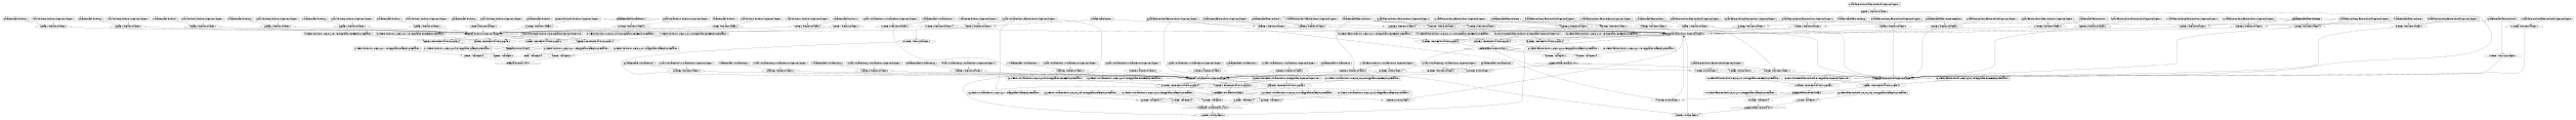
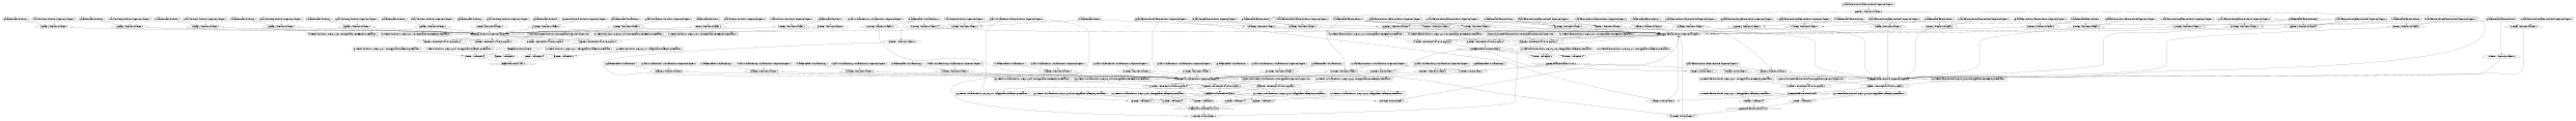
  digraph {
    node [shape=box]
    n1 [label="1:execCode(dmz_host_10,root):0" shape=diamond]
    n2 [label="2:RULE 1 (local exploit):0" shape=ellipse]
    n3 [label="3:vulExists(dmz_host_10,'CVE-2016-0011',clientApplication,localExploit,privEscalation):1"]
    n4 [label="4:execCode(dmz_host_10,user):0" shape=diamond]
    n5 [label="52:RULE 1 (local exploit):0" shape=ellipse]
    n6 [label="54:RULE 1 (local exploit):0" shape=ellipse]
    n7 [label="56:RULE 1 (local exploit):0" shape=ellipse]
    n8 [label="5:RULE 2 (remote exploit of a server program):0" shape=ellipse]
    n9 [label="6:netAccess(dmz_host_10,httpProtocol,httpPort):0" shape=diamond]
    n10 [label="46:RULE 2 (remote exploit of a server program):0" shape=ellipse]
    n11 [label="48:RULE 2 (remote exploit of a server program):0" shape=ellipse]
    n12 [label="50:RULE 2 (remote exploit of a server program):0" shape=ellipse]
    n13 [label="7:RULE 6 (direct network access):0" shape=ellipse]
    n14 [label="8:hacl(dmz_host_1,dmz_host_10,httpProtocol,httpPort):1"]
    n15 [label="9:attackerLocated(dmz_host_1):1"]
    n16 [label="10:RULE 6 (direct network access):0" shape=ellipse]
    n17 [label="11:hacl(dmz_host_10,dmz_host_10,httpProtocol,httpPort):1"]
    n18 [label="12:attackerLocated(dmz_host_10):1"]
    n19 [label="43:RULE 7 (direct on-host access):0" shape=ellipse]
    n20 [label="13:RULE 6 (direct network access):0" shape=ellipse]
    n21 [label="14:hacl(dmz_host_2,dmz_host_10,httpProtocol,httpPort):1"]
    n22 [label="15:attackerLocated(dmz_host_2):1"]
    n23 [label="16:RULE 6 (direct network access):0" shape=ellipse]
    n24 [label="17:hacl(dmz_host_3,dmz_host_10,httpProtocol,httpPort):1"]
    n25 [label="18:attackerLocated(dmz_host_3):1"]
    n26 [label="19:RULE 6 (direct network access):0" shape=ellipse]
    n27 [label="20:hacl(dmz_host_4,dmz_host_10,httpProtocol,httpPort):1"]
    n28 [label="21:attackerLocated(dmz_host_4):1"]
    n29 [label="22:RULE 6 (direct network access):0" shape=ellipse]
    n30 [label="23:hacl(dmz_host_5,dmz_host_10,httpProtocol,httpPort):1"]
    n31 [label="24:attackerLocated(dmz_host_5):1"]
    n32 [label="25:RULE 6 (direct network access):0" shape=ellipse]
    n33 [label="26:hacl(dmz_host_6,dmz_host_10,httpProtocol,httpPort):1"]
    n34 [label="27:attackerLocated(dmz_host_6):1"]
    n35 [label="28:RULE 6 (direct network access):0" shape=ellipse]
    n36 [label="29:hacl(dmz_host_7,dmz_host_10,httpProtocol,httpPort):1"]
    n37 [label="30:attackerLocated(dmz_host_7):1"]
    n38 [label="31:RULE 6 (direct network access):0" shape=ellipse]
    n39 [label="32:hacl(dmz_host_8,dmz_host_10,httpProtocol,httpPort):1"]
    n40 [label="33:attackerLocated(dmz_host_8):1"]
    n41 [label="34:RULE 6 (direct network access):0" shape=ellipse]
    n42 [label="35:remote(dmz_host_9,dmz_host_10,httpProtocol,httpPort):1"]
    n43 [label="36:attackerLocated(dmz_host_9):1"]
    n44 [label="37:RULE 6 (direct network access):0" shape=ellipse]
    n45 [label="38:hacl(historian_host_10,dmz_host_10,httpProtocol,httpPort):1"]
-   n46 [label="39:attackerLocated(historian_host_10):1" shape=diamond]
+   n46 [label="39:attackerLocated(historian_host_10):1"]
    n47 [label="40:RULE 6 (direct network access):0" shape=ellipse]
    n48 [label="41:hacl(internet,dmz_host_10,httpProtocol,httpPort):1"]
    n49 [label="42:attackerLocated(internet):1"]
    n50 [label="189:RULE 6 (direct network access):0" shape=ellipse]
    n51 [label="63:netAccess(fileServers_host_10,httpProtocol,httpPort):0" shape=diamond]
    n52 [label="44:networkServiceInfo(dmz_host_10,serverApplication,httpProtocol,httpPort,user):1"]
    n53 [label="45:vulExists(dmz_host_10,'CVE-2016-0011',serverApplication,remoteExploit,privEscalation):1"]
    n54 [label="47:vulExists(dmz_host_10,'CVE-2016-0012',serverApplication,remoteExploit,privEscalation):1"]
    n55 [label="49:vulExists(dmz_host_10,'CVE-2016-0022',serverApplication,remoteExploit,privEscalation):1"]
    n56 [label="51:vulExists(dmz_host_10,'CVE-2016-0029',serverApplication,remoteExploit,privEscalation):1"]
    n57 [label="53:vulExists(dmz_host_10,'CVE-2016-0011',localApplication,localExploit,privEscalation):1"]
    n58 [label="55:vulExists(dmz_host_10,'CVE-2016-0011',serverApplication,localExploit,privEscalation):1"]
    n59 [label="57:vulExists(dmz_host_10,'CVE-2016-0029',serverApplication,localExploit,privEscalation):1"]
    n60 [label="58:execCode(fileServers_host_10,root):0" shape=diamond]
    n61 [label="72:RULE 5 (multi-hop access):0" shape=ellipse]
    n62 [label="120:RULE 5 (multi-hop access):0" shape=ellipse]
    n63 [label="71:netAccess(fileServers_host_9,httpProtocol,httpPort):0" shape=diamond]
    n64 [label="119:netAccess(workStation_host_10,httpProtocol,httpPort):0" shape=diamond]
    n65 [label="59:RULE 1 (local exploit):0" shape=ellipse]
    n66 [label="60:vulExists(fileServers_host_10,'CVE-2016-0008',clientApplication,localExploit,privEscalation):1"]
    n67 [label="61:execCode(fileServers_host_10,user):0" shape=diamond]
    n68 [label="74:RULE 5 (multi-hop access):0" shape=ellipse]
    n69 [label="122:RULE 5 (multi-hop access):0" shape=ellipse]
    n70 [label="199:RULE 1 (local exploit):0" shape=ellipse]
    n71 [label="62:RULE 2 (remote exploit of a server program):0" shape=ellipse]
    n72 [label="195:RULE 2 (remote exploit of a server program):0" shape=ellipse]
    n73 [label="197:RULE 2 (remote exploit of a server program):0" shape=ellipse]
    n74 [label="64:RULE 5 (multi-hop access):0" shape=ellipse]
    n75 [label="65:hacl(fileServers_host_9,fileServers_host_10,httpProtocol,httpPort):1"]
    n76 [label="111:RULE 5 (multi-hop access):0" shape=ellipse]
    n77 [label="188:RULE 6 (direct network access):0" shape=ellipse]
    n78 [label="66:execCode(fileServers_host_9,root):0" shape=diamond]
    n79 [label="67:RULE 1 (local exploit):0" shape=ellipse]
    n80 [label="68:vulExists(fileServers_host_9,'CVE-2016-0003',serverApplication,localExploit,privEscalation):1"]
    n81 [label="69:execCode(fileServers_host_9,user):0" shape=diamond]
    n82 [label="109:RULE 1 (local exploit):0" shape=ellipse]
    n83 [label="70:RULE 2 (remote exploit of a server program):0" shape=ellipse]
    n84 [label="107:RULE 2 (remote exploit of a server program):0" shape=ellipse]
    n85 [label="73:hacl(fileServers_host_10,fileServers_host_9,httpProtocol,httpPort):1"]
    n86 [label="78:RULE 6 (direct network access):0" shape=ellipse]
    n87 [label="75:RULE 6 (direct network access):0" shape=ellipse]
    n88 [label="76:hacl(fileServers_host_1,fileServers_host_9,httpProtocol,httpPort):1"]
    n89 [label="77:attackerLocated(fileServers_host_1):1"]
    n90 [label="170:RULE 6 (direct network access):0" shape=ellipse]
    n91 [label="79:attackerLocated(fileServers_host_10):1"]
    n92 [label="123:RULE 6 (direct network access):0" shape=ellipse]
    n93 [label="172:RULE 6 (direct network access):0" shape=ellipse]
    n94 [label="192:RULE 7 (direct on-host access):0" shape=ellipse]
    n95 [label="80:RULE 6 (direct network access):0" shape=ellipse]
    n96 [label="81:hacl(fileServers_host_2,fileServers_host_9,httpProtocol,httpPort):1"]
-   n97 [label="82:attackerLocated(fileServers_remoteExploit_2):1"]
+   n97 [label="82:attackerLocated(fileServers_host_2):1"]
    n98 [label="174:RULE 6 (direct network access):0" shape=ellipse]
    n99 [label="83:RULE 6 (direct network access):0" shape=ellipse]
    n100 [label="84:hacl(fileServers_host_3,fileServers_host_9,httpProtocol,httpPort):1"]
    n101 [label="85:attackerLocated(fileServers_host_3):1" shape=diamond]
    n102 [label="176:RULE 6 (direct network access):0" shape=ellipse]
    n103 [label="86:RULE 6 (direct network access):0" shape=ellipse]
    n104 [label="88:attackerLocated(fileServers_host_4):1"]
    n105 [label="87:hacl(fileServers_host_4,fileServers_host_9,httpProtocol,httpPort):1"]
    n106 [label="178:RULE 6 (direct network access):0" shape=ellipse]
    n107 [label="89:RULE 6 (direct network access):0" shape=ellipse]
    n108 [label="90:hacl(fileServers_host_5,fileServers_host_9,httpProtocol,httpPort):1"]
    n109 [label="91:attackerLocated(fileServers_host_5):1"]
    n110 [label="180:RULE 6 (direct network access):0" shape=ellipse]
    n111 [label="92:RULE 6 (direct network access):0" shape=ellipse]
    n112 [label="93:hacl(fileServers_host_6,fileServers_host_9,httpProtocol,httpPort):1"]
    n113 [label="94:attackerLocated(fileServers_host_6):1"]
    n114 [label="182:RULE 6 (direct network access):0" shape=ellipse]
    n115 [label="95:RULE 6 (direct network access):0" shape=ellipse]
    n116 [label="96:hacl(fileServers_host_7,fileServers_host_9,httpProtocol,httpPort):1"]
    n117 [label="97:attackerLocated(fileServers_host_7):1"]
    n118 [label="184:RULE 6 (direct network access):0" shape=ellipse]
    n119 [label="98:RULE 6 (direct network access):0" shape=ellipse]
    n120 [label="99:hacl(fileServers_host_8,fileServers_host_9,httpProtocol,httpPort):1"]
    n121 [label="100:attackerLocated(fileServers_host_8):1"]
    n122 [label="186:RULE 6 (direct network access):0" shape=ellipse]
    n123 [label="101:RULE 6 (direct network access):0" shape=ellipse]
    n124 [label="102:hacl(fileServers_host_9,fileServers_host_9,httpProtocol,httpPort):1"]
    n125 [label="103:attackerLocated(fileServers_host_9):1"]
    n126 [label="104:RULE 7 (direct on-host access):0" shape=ellipse]
    n127 [label="105:networkServiceInfo(fileServers_host_9,serverApplication,httpProtocol,httpPort,user):1"]
    n128 [label="106:vulExists(fileServers_host_9,'CVE-2016-0003',serverApplication,remoteExploit,privEscalation):1"]
    n129 [label="108:vulExists(fileServers_host_9,'CVE-2016-0007',serverApplication,remoteExploit,privEscalation):1"]
    n130 [label="110:vulExists(fileServers_host_9,'CVE-2016-0011',clientApplication,localExploit,privEscalation):1"]
    n131 [label="112:RULE 5 (multi-hop access):0" shape=ellipse]
    n132 [label="113:hacl(workStation_host_10,fileServers_host_10,httpProtocol,httpPort):1"]
    n133 [label="169:RULE 5 (multi-hop access):0" shape=ellipse]
    n134 [label="191:RULE 6 (direct network access):0" shape=ellipse]
    n135 [label="114:execCode(workStation_host_10,root):0" shape=diamond]
    n136 [label="115:RULE 1 (local exploit):0" shape=ellipse]
    n137 [label="116:vulExists(workStation_host_10,'CVE-2016-0002',clientApplication,localExploit,privEscalation):1"]
    n138 [label="117:execCode(workStation_host_10,user):0" shape=diamond]
    n139 [label="161:RULE 1 (local exploit):0" shape=ellipse]
    n140 [label="163:RULE 1 (local exploit):0"]
    n141 [label="165:RULE 1 (local exploit):0" shape=ellipse]
    n142 [label="167:RULE 1 (local exploit):0" shape=ellipse]
    n143 [label="118:RULE 2 (remote exploit of a server program):0" shape=ellipse]
    n144 [label="157:RULE 2 (remote exploit of a server program):0" shape=ellipse]
    n145 [label="159:RULE 2 (remote exploit of a server program):0" shape=ellipse]
    n146 [label="121:hacl(fileServers_host_10,workStation_host_10,httpProtocol,httpPort):1"]
    n147 [label="124:RULE 6 (direct network access):0" shape=ellipse]
    n148 [label="125:hacl(workStation_host_1,workStation_host_10,httpProtocol,httpPort):1"]
    n149 [label="126:attackerLocated(workStation_host_1):1"]
    n150 [label="127:RULE 6 (direct network access):0" shape=ellipse]
    n151 [label="128:hacl(workStation_host_10,workStation_host_10,httpProtocol,httpPort):1"]
    n152 [label="129:attackerLocated(workStation_host_10):1"]
    n153 [label="154:RULE 7 (direct on-host access):0" shape=ellipse]
    n154 [label="130:RULE 6 (direct network access):0" shape=ellipse]
    n155 [label="131:hacl(workStation_host_2,workStation_host_10,httpProtocol,httpPort):1"]
    n156 [label="132:attackerLocated(workStation_host_2):1"]
    n157 [label="133:RULE 6 (direct network access):0" shape=ellipse]
    n158 [label="134:hacl(workStation_host_3,workStation_host_10,httpProtocol,httpPort):1"]
    n159 [label="135:attackerLocated(workStation_host_3):1"]
    n160 [label="136:RULE 6 (direct network access):0" shape=ellipse]
    n161 [label="137:hacl(workStation_host_4,workStation_host_10,httpProtocol,httpPort):1"]
    n162 [label="138:attackerLocated(workStation_host_4):1"]
    n163 [label="139:RULE 6 (direct network access):0" shape=ellipse]
    n164 [label="140:hacl(workStation_host_5,workStation_host_10,httpProtocol,httpPort):1"]
    n165 [label="141:attackerLocated(workStation_host_5):1"]
    n166 [label="142:RULE 6 (direct network access):0" shape=ellipse]
    n167 [label="143:hacl(workStation_host_6,workStation_host_10,httpProtocol,httpPort):1"]
    n168 [label="144:attackerLocated(workStation_host_6):1"]
    n169 [label="145:RULE 6 (direct network access):0" shape=ellipse]
    n170 [label="146:hacl(workStation_host_7,workStation_host_10,httpProtocol,httpPort):1"]
    n171 [label="147:attackerLocated(workStation_host_7):1"]
    n172 [label="148:RULE 6 (direct network access):0" shape=ellipse]
    n173 [label="149:hacl(workStation_host_8,workStation_host_10,httpProtocol,httpPort):1"]
    n174 [label="150:attackerLocated(workStation_host_8):1"]
    n175 [label="151:RULE 6 (direct network access):0" shape=ellipse]
    n176 [label="152:hacl(workStation_host_9,workStation_host_10,httpProtocol,httpPort):1"]
    n177 [label="155:networkServiceInfo(workStation_host_10,serverApplication,httpProtocol,httpPort,user):1"]
    n178 [label="156:vulExists(workStation_host_10,'CVE-2016-0009',serverApplication,remoteExploit,privEscalation):1"]
    n179 [label="158:vulExists(workStation_host_10,'CVE-2016-0029',serverApplication,remoteExploit,privEscalation):1"]
    n180 [label="160:vulExists(workStation_host_10,'CVE-2016-0038',serverApplication,remoteExploit,privEscalation):1"]
    n181 [label="162:vulExists(workStation_host_10,'CVE-2016-0002',localApplication,localExploit,privEscalation):1"]
    n182 [label="164:vulExists(workStation_host_10,'CVE-2016-0003',localApplication,localExploit,privEscalation):1"]
    n183 [label="166:vulExists(workStation_host_10,'CVE-2016-0011',localApplication,localExploit,privEscalation):1"]
    n184 [label="168:vulExists(workStation_host_10,'CVE-2016-0029',serverApplication,localExploit,privEscalation):1"]
    n185 [label="171:hacl(fileServers_host_1,fileServers_host_10,httpProtocol,httpPort):1"]
    n186 [label="173:hacl(fileServers_host_10,fileServers_host_10,httpProtocol,httpPort):1"]
    n187 [label="175:hacl(fileServers_host_2,fileServers_host_10,httpProtocol,httpPort):1"]
    n188 [label="177:hacl(fileServers_host_3,fileServers_host_10,httpProtocol,httpPort):1"]
    n189 [label="179:hacl(fileServers_host_4,fileServers_host_10,httpProtocol,httpPort):1"]
    n190 [label="181:hacl(fileServers_host_5,fileServers_host_10,httpProtocol,httpPort):1"]
    n191 [label="183:hacl(fileServers_host_6,fileServers_host_10,httpProtocol,httpPort):1"]
    n192 [label="185:hacl(fileServers_host_7,fileServers_host_10,httpProtocol,httpPort):1"]
    n193 [label="187:hacl(fileServers_host_8,fileServers_host_10,httpProtocol,httpPort):1"]
    n194 [label="190:hacl(internet,fileServers_host_10,httpProtocol,httpPort):1"]
    n195 [label="193:networkServiceInfo(fileServers_host_10,serverApplication,httpProtocol,httpPort,user):1"]
    n196 [label="194:vulExists(fileServers_host_10,'CVE-2016-0010',serverApplication,remoteExploit,privEscalation):1"]
    n197 [label="196:vulExists(fileServers_host_10,'CVE-2016-0011',serverApplication,remoteExploit,privEscalation):1"]
    n198 [label="198:vulExists(fileServers_host_10,'CVE-2016-0012',serverApplication,remoteExploit,privEscalation):1"]
    n199 [label="200:vulExists(fileServers_host_10,'CVE-2016-0011',serverApplication,localExploit,privEscalation):1"]
    n2 -> n1
    n3 -> n2
    n4 -> n2
    n4 -> n5
    n4 -> n6
    n4 -> n7
    n5 -> n1
    n6 -> n1
    n7 -> n1
    n8 -> n4
    n9 -> n8
    n9 -> n10
    n9 -> n11
    n9 -> n12
    n10 -> n4
    n11 -> n4
    n12 -> n4
    n13 -> n9
    n14 -> n13
    n15 -> n13
    n16 -> n9
    n17 -> n16
    n18 -> n16
    n18 -> n19
    n19 -> n9
    n20 -> n9
    n21 -> n20
    n22 -> n20
    n23 -> n9
    n24 -> n23
    n25 -> n23
    n26 -> n9
    n27 -> n26
    n28 -> n26
    n29 -> n9
    n30 -> n29
    n31 -> n29
    n32 -> n9
    n33 -> n32
    n34 -> n32
    n35 -> n9
    n36 -> n35
    n37 -> n35
    n38 -> n9
    n39 -> n38
    n40 -> n38
    n41 -> n9
    n42 -> n41
    n43 -> n41
    n44 -> n9
    n45 -> n44
    n46 -> n44
    n47 -> n9
    n48 -> n47
    n49 -> n47
    n49 -> n50
    n50 -> n51
    n51 -> n71
    n51 -> n72
    n51 -> n73
    n52 -> n8
    n52 -> n10
    n52 -> n11
    n52 -> n12
    n53 -> n8
    n54 -> n10
    n55 -> n11
    n56 -> n12
    n57 -> n5
    n58 -> n6
    n59 -> n7
    n60 -> n61
    n60 -> n62
    n61 -> n63
    n62 -> n64
    n63 -> n83
    n63 -> n84
    n64 -> n143
    n64 -> n144
    n64 -> n145
    n65 -> n60
    n66 -> n65
    n67 -> n65
    n67 -> n68
    n67 -> n69
    n67 -> n70
    n68 -> n63
    n69 -> n64
    n70 -> n60
    n71 -> n67
    n72 -> n67
    n73 -> n67
    n74 -> n51
    n75 -> n74
    n75 -> n76
    n75 -> n77
    n76 -> n51
    n77 -> n51
    n78 -> n74
    n79 -> n78
    n80 -> n79
    n81 -> n76
    n81 -> n79
    n81 -> n82
    n82 -> n78
    n83 -> n81
    n84 -> n81
    n85 -> n61
    n85 -> n68
    n85 -> n86
    n86 -> n63
    n87 -> n63
    n88 -> n87
    n89 -> n87
    n89 -> n90
    n90 -> n51
    n91 -> n86
    n91 -> n92
    n91 -> n93
    n91 -> n94
    n92 -> n64
    n93 -> n51
    n94 -> n51
    n95 -> n63
    n96 -> n95
    n97 -> n95
    n97 -> n98
    n98 -> n51
    n99 -> n63
    n100 -> n99
    n101 -> n99
    n101 -> n102
    n102 -> n51
    n103 -> n63
    n103 -> n104
    n104 -> n106
    n105 -> n103
    n106 -> n51
    n107 -> n63
    n108 -> n107
    n109 -> n107
    n109 -> n110
    n110 -> n51
    n111 -> n63
    n112 -> n111
    n113 -> n111
    n113 -> n114
    n114 -> n51
    n115 -> n63
    n116 -> n115
    n117 -> n115
    n117 -> n118
    n118 -> n51
    n119 -> n63
    n120 -> n119
    n121 -> n119
    n121 -> n122
    n122 -> n51
    n123 -> n63
    n124 -> n123
    n125 -> n77
    n125 -> n123
    n125 -> n126
    n126 -> n63
    n127 -> n83
    n127 -> n84
    n128 -> n83
    n129 -> n84
    n130 -> n82
    n131 -> n51
    n132 -> n131
    n132 -> n133
    n132 -> n134
    n133 -> n51
    n134 -> n51
    n135 -> n131
    n136 -> n135
    n137 -> n136
    n138 -> n133
    n138 -> n136
    n138 -> n139
    n138 -> n140
    n138 -> n141
    n138 -> n142
    n139 -> n135
    n140 -> n135
    n141 -> n135
    n142 -> n135
    n143 -> n138
    n144 -> n138
    n145 -> n138
    n146 -> n62
    n146 -> n69
    n146 -> n92
    n147 -> n64
    n148 -> n147
    n149 -> n147
    n150 -> n64
    n151 -> n150
    n152 -> n134
    n152 -> n150
    n152 -> n153
    n153 -> n64
    n154 -> n64
    n155 -> n154
    n156 -> n154
    n157 -> n64
    n158 -> n157
    n159 -> n157
    n160 -> n64
    n161 -> n160
    n162 -> n160
    n163 -> n64
    n164 -> n163
    n165 -> n163
    n166 -> n64
    n167 -> n166
    n168 -> n166
    n169 -> n64
    n170 -> n169
    n171 -> n169
    n172 -> n64
    n173 -> n172
    n174 -> n172
    n175 -> n64
    n176 -> n175
    n177 -> n143
    n177 -> n144
    n177 -> n145
    n178 -> n143
    n179 -> n144
    n180 -> n145
    n181 -> n139
    n182 -> n140
    n183 -> n141
    n184 -> n142
    n185 -> n90
    n186 -> n93
    n187 -> n98
    n188 -> n102
    n189 -> n106
    n190 -> n110
    n191 -> n114
    n192 -> n118
    n193 -> n122
    n194 -> n50
    n195 -> n71
    n195 -> n72
    n195 -> n73
    n196 -> n71
    n197 -> n72
    n198 -> n73
    n199 -> n70
  }
